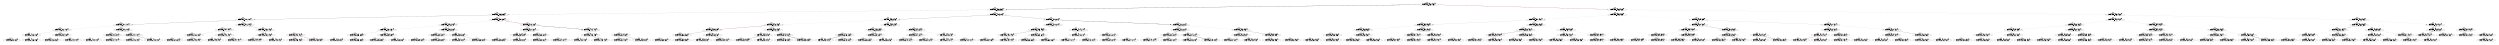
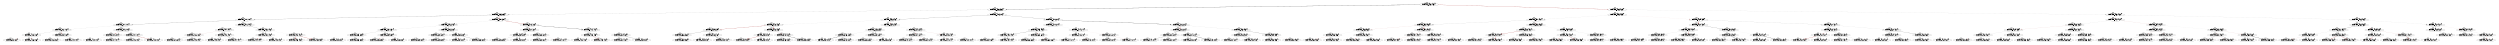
  digraph {
    edge [arrowhead=onormal color=gray40 style=dotted]
    n1 [label="Node{data=[9561, 9561]}"]
    n2 [label="Node{data=[5386, 5386]}"]
    n3 [label="Node{data=[9625, 9625]}"]
    n4 [label="Node{data=[2253, 2253]}"]
    n5 [label="Node{data=[7215, 7215]}"]
    n6 [label="Node{data=[9593, 9593]}"]
    n7 [label="Node{data=[9657, 9657]}"]
    n8 [label="Node{data=[1101, 1101]}"]
    n9 [label="Node{data=[3207, 3207]}"]
    n10 [label="Node{data=[5436, 5436]}"]
    n11 [label="Node{data=[8718, 8718]}"]
    n12 [label="Node{data=[1071, 1071]}"]
    n13 [label="Node{data=[1978, 1978]}"]
    n14 [label="Node{data=[3196, 3196]}"]
    n15 [label="Node{data=[3773, 3773]}"]
    n16 [label="Node{data=[1067, 1067]}"]
    n17 [label="Node{data=[1075, 1075]}"]
    n18 [label="Node{data=[1974, 1974]}"]
    n19 [label="Node{data=[1982, 1982]}"]
    n20 [label="Node{data=[1060, 1060]}"]
    n21 [label="Node{data=[1069, 1069]}"]
    n22 [label="Node{data=[1073, 1073]}"]
    n23 [label="Node{data=[1077, 1077]}"]
    n24 [label="Node{data=[631, 631]}"]
    n25 [label="Node{data=[1066, 1066]}"]
    n26 [label="Node{data=[1068, 1068]}"]
    n27 [label="Node{data=[1070, 1070]}"]
    n28 [label="Node{data=[1072, 1072]}"]
    n29 [label="Node{data=[1074, 1074]}"]
    n30 [label="Node{data=[1076, 1076]}"]
    n31 [label="Node{data=[1078, 1078]}"]
    n32 [label="Node{data=[1766, 1766]}"]
    n33 [label="Node{data=[1976, 1976]}"]
    n34 [label="Node{data=[1980, 1980]}"]
    n35 [label="Node{data=[1984, 1984]}"]
    n36 [label="Node{data=[1676, 1676]}"]
    n37 [label="Node{data=[1973, 1973]}"]
    n38 [label="Node{data=[1975, 1975]}"]
    n39 [label="Node{data=[1977, 1977]}"]
    n40 [label="Node{data=[1979, 1979]}"]
    n41 [label="Node{data=[1981, 1981]}"]
    n42 [label="Node{data=[1983, 1983]}"]
    n43 [label="Node{data=[1985, 1985]}"]
    n44 [label="Node{data=[2257, 2257]}"]
    n45 [label="Node{data=[3203, 3203]}"]
    n46 [label="Node{data=[3211, 3211]}"]
    n47 [label="Node{data=[4784, 4784]}"]
    n48 [label="Node{data=[2255, 2255]}"]
    n49 [label="Node{data=[2259, 2259]}"]
    n50 [label="Node{data=[3201, 3201]}"]
    n51 [label="Node{data=[3205, 3205]}"]
    n52 [label="Node{data=[2254, 2254]}"]
    n53 [label="Node{data=[2256, 2256]}"]
    n54 [label="Node{data=[2258, 2258]}"]
    n55 [label="Node{data=[2260, 2260]}"]
    n56 [label="Node{data=[3200, 3200]}"]
    n57 [label="Node{data=[3202, 3202]}"]
    n58 [label="Node{data=[3204, 3204]}"]
    n59 [label="Node{data=[3206, 3206]}"]
    n60 [label="Node{data=[3209, 3209]}"]
    n61 [label="Node{data=[3213, 3213]}"]
    n62 [label="Node{data=[4135, 4135]}"]
    n63 [label="Node{data=[4829, 4829]}"]
    n64 [label="Node{data=[3208, 3208]}"]
    n65 [label="Node{data=[3210, 3210]}"]
    n66 [label="Node{data=[3212, 3212]}"]
    n67 [label="Node{data=[3741, 3741]}"]
    n68 [label="Node{data=[4106, 4106]}"]
    n69 [label="Node{data=[4752, 4752]}"]
    n70 [label="Node{data=[4824, 4824]}"]
    n71 [label="Node{data=[5340, 5340]}"]
    n72 [label="Node{data=[5428, 5428]}"]
    n73 [label="Node{data=[6439, 6439]}"]
    n74 [label="Node{data=[8710, 8710]}"]
    n75 [label="Node{data=[8726, 8726]}"]
    n76 [label="Node{data=[5390, 5390]}"]
    n77 [label="Node{data=[5432, 5432]}"]
    n78 [label="Node{data=[6435, 6435]}"]
    n79 [label="Node{data=[6443, 6443]}"]
    n80 [label="Node{data=[5388, 5388]}"]
    n81 [label="Node{data=[5426, 5426]}"]
    n82 [label="Node{data=[5430, 5430]}"]
    n83 [label="Node{data=[5434, 5434]}"]
-   n84 [label="Node{data=[5387, 5387]}"]
    n85 [label="Node{data=[5389, 5389]}"]
    n86 [label="Node{data=[5425, 5425]}"]
    n87 [label="Node{data=[5427, 5427]}"]
    n88 [label="Node{data=[5429, 5429]}"]
    n89 [label="Node{data=[5431, 5431]}"]
    n90 [label="Node{data=[5433, 5433]}"]
    n91 [label="Node{data=[5435, 5435]}"]
    n92 [label="Node{data=[6433, 6433]}"]
    n93 [label="Node{data=[6437, 6437]}"]
    n94 [label="Node{data=[6441, 6441]}"]
    n95 [label="Node{data=[6445, 6445]}"]
    n96 [label="Node{data=[5437, 5437]}"]
    n97 [label="Node{data=[6434, 6434]}"]
    n98 [label="Node{data=[6436, 6436]}"]
    n99 [label="Node{data=[6438, 6438]}"]
    n100 [label="Node{data=[6440, 6440]}"]
    n101 [label="Node{data=[6442, 6442]}"]
    n102 [label="Node{data=[6444, 6444]}"]
    n103 [label="Node{data=[7210, 7210]}"]
    n104 [label="Node{data=[7935, 7935]}"]
    n105 [label="Node{data=[8714, 8714]}"]
    n106 [label="Node{data=[8722, 8722]}"]
    n107 [label="Node{data=[9557, 9557]}"]
    n108 [label="Node{data=[7902, 7902]}"]
    n109 [label="Node{data=[8646, 8646]}"]
    n110 [label="Node{data=[8712, 8712]}"]
    n111 [label="Node{data=[8716, 8716]}"]
    n112 [label="Node{data=[7889, 7889]}"]
    n113 [label="Node{data=[7924, 7924]}"]
    n114 [label="Node{data=[8636, 8636]}"]
    n115 [label="Node{data=[8681, 8681]}"]
    n116 [label="Node{data=[8711, 8711]}"]
    n117 [label="Node{data=[8713, 8713]}"]
    n118 [label="Node{data=[8715, 8715]}"]
    n119 [label="Node{data=[8717, 8717]}"]
    n120 [label="Node{data=[8720, 8720]}"]
    n121 [label="Node{data=[8724, 8724]}"]
    n122 [label="Node{data=[9313, 9313]}"]
    n123 [label="Node{data=[9559, 9559]}"]
    n124 [label="Node{data=[8719, 8719]}"]
    n125 [label="Node{data=[8721, 8721]}"]
    n126 [label="Node{data=[8723, 8723]}"]
    n127 [label="Node{data=[8725, 8725]}"]
    n128 [label="Node{data=[8727, 8727]}"]
    n129 [label="Node{data=[9423, 9423]}"]
    n130 [label="Node{data=[9558, 9558]}"]
    n131 [label="Node{data=[9560, 9560]}"]
    n132 [label="Node{data=[9577, 9577]}"]
    n133 [label="Node{data=[9609, 9609]}"]
    n134 [label="Node{data=[9641, 9641]}"]
    n135 [label="Node{data=[9673, 9673]}"]
    n136 [label="Node{data=[9569, 9569]}"]
    n137 [label="Node{data=[9585, 9585]}"]
    n138 [label="Node{data=[9601, 9601]}"]
    n139 [label="Node{data=[9617, 9617]}"]
    n140 [label="Node{data=[9565, 9565]}"]
    n141 [label="Node{data=[9573, 9573]}"]
    n142 [label="Node{data=[9581, 9581]}"]
    n143 [label="Node{data=[9589, 9589]}"]
    n144 [label="Node{data=[9563, 9563]}"]
    n145 [label="Node{data=[9567, 9567]}"]
    n146 [label="Node{data=[9571, 9571]}"]
    n147 [label="Node{data=[9575, 9575]}"]
    n148 [label="Node{data=[9562, 9562]}"]
    n149 [label="Node{data=[9564, 9564]}"]
    n150 [label="Node{data=[9566, 9566]}"]
    n151 [label="Node{data=[9568, 9568]}"]
    n152 [label="Node{data=[9570, 9570]}"]
    n153 [label="Node{data=[9572, 9572]}"]
    n154 [label="Node{data=[9574, 9574]}"]
    n155 [label="Node{data=[9576, 9576]}"]
    n156 [label="Node{data=[9579, 9579]}"]
    n157 [label="Node{data=[9583, 9583]}"]
    n158 [label="Node{data=[9587, 9587]}"]
    n159 [label="Node{data=[9591, 9591]}"]
    n160 [label="Node{data=[9578, 9578]}"]
    n161 [label="Node{data=[9580, 9580]}"]
    n162 [label="Node{data=[9582, 9582]}"]
    n163 [label="Node{data=[9584, 9584]}"]
    n164 [label="Node{data=[9586, 9586]}"]
    n165 [label="Node{data=[9588, 9588]}"]
    n166 [label="Node{data=[9590, 9590]}"]
    n167 [label="Node{data=[9592, 9592]}"]
    n168 [label="Node{data=[9597, 9597]}"]
    n169 [label="Node{data=[9605, 9605]}"]
    n170 [label="Node{data=[9613, 9613]}"]
    n171 [label="Node{data=[9621, 9621]}"]
    n172 [label="Node{data=[9595, 9595]}"]
    n173 [label="Node{data=[9599, 9599]}"]
    n174 [label="Node{data=[9603, 9603]}"]
    n175 [label="Node{data=[9607, 9607]}"]
    n176 [label="Node{data=[9594, 9594]}"]
    n177 [label="Node{data=[9596, 9596]}"]
    n178 [label="Node{data=[9598, 9598]}"]
    n179 [label="Node{data=[9600, 9600]}"]
    n180 [label="Node{data=[9602, 9602]}"]
    n181 [label="Node{data=[9604, 9604]}"]
    n182 [label="Node{data=[9606, 9606]}"]
    n183 [label="Node{data=[9608, 9608]}"]
    n184 [label="Node{data=[9611, 9611]}"]
    n185 [label="Node{data=[9615, 9615]}"]
    n186 [label="Node{data=[9619, 9619]}"]
    n187 [label="Node{data=[9623, 9623]}"]
    n188 [label="Node{data=[9610, 9610]}"]
    n189 [label="Node{data=[9612, 9612]}"]
    n190 [label="Node{data=[9614, 9614]}"]
    n191 [label="Node{data=[9616, 9616]}"]
    n192 [label="Node{data=[9618, 9618]}"]
    n193 [label="Node{data=[9620, 9620]}"]
    n194 [label="Node{data=[9622, 9622]}"]
    n195 [label="Node{data=[9624, 9624]}"]
    n196 [label="Node{data=[9633, 9633]}"]
    n197 [label="Node{data=[9649, 9649]}"]
    n198 [label="Node{data=[9665, 9665]}"]
    n199 [label="Node{data=[9677, 9677]}"]
    n200 [label="Node{data=[9629, 9629]}"]
    n201 [label="Node{data=[9637, 9637]}"]
    n202 [label="Node{data=[9645, 9645]}"]
    n203 [label="Node{data=[9653, 9653]}"]
    n204 [label="Node{data=[9627, 9627]}"]
    n205 [label="Node{data=[9631, 9631]}"]
    n206 [label="Node{data=[9635, 9635]}"]
    n207 [label="Node{data=[9639, 9639]}"]
    n208 [label="Node{data=[9626, 9626]}"]
    n209 [label="Node{data=[9628, 9628]}"]
    n210 [label="Node{data=[9630, 9630]}"]
    n211 [label="Node{data=[9632, 9632]}"]
    n212 [label="Node{data=[9634, 9634]}"]
    n213 [label="Node{data=[9636, 9636]}"]
    n214 [label="Node{data=[9638, 9638]}"]
    n215 [label="Node{data=[9640, 9640]}"]
    n216 [label="Node{data=[9643, 9643]}"]
    n217 [label="Node{data=[9647, 9647]}"]
    n218 [label="Node{data=[9651, 9651]}"]
    n219 [label="Node{data=[9655, 9655]}"]
    n220 [label="Node{data=[9642, 9642]}"]
    n221 [label="Node{data=[9644, 9644]}"]
    n222 [label="Node{data=[9646, 9646]}"]
    n223 [label="Node{data=[9648, 9648]}"]
    n224 [label="Node{data=[9650, 9650]}"]
    n225 [label="Node{data=[9652, 9652]}"]
    n226 [label="Node{data=[9654, 9654]}"]
    n227 [label="Node{data=[9656, 9656]}"]
    n228 [label="Node{data=[9661, 9661]}"]
    n229 [label="Node{data=[9669, 9669]}"]
    n230 [label="Node{data=[9675, 9675]}"]
    n231 [label="Node{data=[9679, 9679]}"]
    n232 [label="Node{data=[9659, 9659]}"]
    n233 [label="Node{data=[9663, 9663]}"]
    n234 [label="Node{data=[9667, 9667]}"]
    n235 [label="Node{data=[9671, 9671]}"]
    n236 [label="Node{data=[9658, 9658]}"]
    n237 [label="Node{data=[9660, 9660]}"]
    n238 [label="Node{data=[9662, 9662]}"]
    n239 [label="Node{data=[9664, 9664]}"]
    n240 [label="Node{data=[9666, 9666]}"]
    n241 [label="Node{data=[9668, 9668]}"]
    n242 [label="Node{data=[9670, 9670]}"]
    n243 [label="Node{data=[9672, 9672]}"]
-   n244 [label="Node{data=[9674, 9674]}"]
    n245 [label="Node{data=[9676, 9676]}"]
    n246 [label="Node{data=[9678, 9678]}"]
    n247 [label="Node{data=[9680, 9680]}"]
    n248 [label="Node{data=[9681, 9681]}"]
    n1 -> n2 [arrowhead=tee color=black style=bold]
    n1 -> n3 [color=brown style=bold]
    n2 -> n4 [arrowhead=vee color=black style=dashed]
    n2 -> n5 [arrowhead=tee color=black]
    n3 -> n6
    n3 -> n7 [arrowhead=vee style=dashed]
    n4 -> n8 [arrowhead=vee style=bold]
    n4 -> n9 [arrowhead=tee color=brown style=bold]
    n5 -> n10 [arrowhead=vee style=bold]
    n5 -> n11 [arrowhead=vee style=bold]
    n6 -> n132 [arrowhead=tee color=black]
    n6 -> n133 [arrowhead=tee color=brown]
    n7 -> n134 [arrowhead=tee color=brown]
    n7 -> n135 [style=dashed]
    n8 -> n12 [arrowhead=tee style=bold]
    n8 -> n13
    n9 -> n14 [arrowhead=vee color=black]
    n9 -> n15 [arrowhead=tee color=brown style=bold]
    n10 -> n72 [color=black]
    n10 -> n73 [arrowhead=vee color=brown]
    n11 -> n74 [arrowhead=tee style=bold]
    n11 -> n75 [arrowhead=vee color=black style=bold]
    n12 -> n16 [style=dashed]
    n12 -> n17 [style=bold]
    n13 -> n18 [color=black]
    n13 -> n19 [style=bold]
    n14 -> n44 [style=dashed]
    n14 -> n45 [arrowhead=tee style=bold]
    n15 -> n46 [arrowhead=tee color=brown]
    n15 -> n47 [arrowhead=vee color=black style=bold]
    n16 -> n20 [arrowhead=tee color=black style=dashed]
    n16 -> n21 [color=brown style=bold]
    n17 -> n22 [arrowhead=vee color=brown style=dashed]
    n17 -> n23 [color=black]
    n18 -> n32 [arrowhead=tee color=brown style=dashed]
    n18 -> n33 [arrowhead=vee style=bold]
    n19 -> n34 [arrowhead=tee color=black style=bold]
    n19 -> n35 [arrowhead=vee]
    n20 -> n24 [arrowhead=tee color=brown]
    n20 -> n25 [arrowhead=vee color=brown style=dashed]
    n21 -> n26 [style=dashed]
    n21 -> n27 [color=brown]
    n22 -> n28 [arrowhead=vee style=dashed]
    n22 -> n29 [arrowhead=tee]
    n23 -> n30 [arrowhead=tee]
    n23 -> n31 [color=brown style=bold]
    n32 -> n36 [arrowhead=tee color=black style=dashed]
    n32 -> n37 [arrowhead=vee color=black]
    n33 -> n38 [style=bold]
    n33 -> n39 [style=bold]
    n34 -> n40 [arrowhead=vee color=brown]
    n34 -> n41 [color=black style=dashed]
    n35 -> n42 [arrowhead=vee color=brown style=bold]
    n35 -> n43 [arrowhead=vee color=brown style=bold]
    n44 -> n48 [arrowhead=vee color=black style=dashed]
    n44 -> n49 [arrowhead=vee color=black style=dashed]
    n45 -> n50 [color=black]
    n45 -> n51 [arrowhead=vee color=black style=dashed]
    n46 -> n60 [arrowhead=vee style=bold]
    n46 -> n61 [color=black]
    n47 -> n62 [color=black style=dashed]
    n47 -> n63 [arrowhead=vee]
    n48 -> n52 [arrowhead=tee]
    n48 -> n53 [arrowhead=vee style=dashed]
    n49 -> n54 [arrowhead=vee color=brown style=dashed]
    n49 -> n55 [color=brown]
    n50 -> n56 [arrowhead=vee]
    n50 -> n57 [style=bold]
    n51 -> n58 [arrowhead=vee color=brown style=dashed]
    n51 -> n59 [style=bold]
    n60 -> n64 [arrowhead=vee color=black style=dashed]
    n60 -> n65 [color=black style=bold]
    n61 -> n66 [arrowhead=tee style=dashed]
    n61 -> n67 [arrowhead=tee color=brown]
    n62 -> n68 [arrowhead=tee]
    n62 -> n69 [arrowhead=tee color=brown style=bold]
    n63 -> n70 [style=dashed]
    n63 -> n71 [style=bold]
    n72 -> n76 [color=brown style=bold]
    n72 -> n77 [arrowhead=vee color=brown style=bold]
    n73 -> n78 [style=dashed]
    n73 -> n79 [arrowhead=vee]
    n74 -> n104 [arrowhead=vee color=black]
    n74 -> n105
    n75 -> n106 [arrowhead=vee color=brown style=bold]
    n75 -> n107 [style=dashed]
    n76 -> n80 [style=bold]
    n76 -> n81 [arrowhead=vee color=black]
    n77 -> n82 [arrowhead=tee]
    n77 -> n83 [arrowhead=tee color=brown style=dashed]
    n78 -> n92 [color=black]
    n78 -> n93 [arrowhead=tee color=black style=bold]
    n79 -> n94 [arrowhead=tee color=brown style=dashed]
    n79 -> n95 [arrowhead=vee color=brown style=dashed]
-   n80 -> n84 [color=brown style=dashed]
    n80 -> n85 [color=brown]
    n81 -> n86 [arrowhead=tee color=black]
    n81 -> n87 [color=black style=bold]
    n82 -> n88 [arrowhead=vee color=brown style=bold]
    n82 -> n89 [arrowhead=vee style=dashed]
    n83 -> n90 [arrowhead=vee color=black]
    n83 -> n91 [color=black style=bold]
    n92 -> n96 [color=black style=bold]
    n92 -> n97 [color=black]
    n93 -> n98 [arrowhead=tee]
    n93 -> n99 [arrowhead=tee color=black]
    n94 -> n100 [style=bold]
    n94 -> n101 [color=brown style=dashed]
    n95 -> n102 [color=brown style=dashed]
    n95 -> n103 [arrowhead=tee style=dashed]
    n104 -> n108 [arrowhead=vee style=bold]
    n104 -> n109 [arrowhead=vee color=brown]
    n105 -> n110 [arrowhead=vee color=black style=dashed]
    n105 -> n111 [color=brown]
    n106 -> n120 [arrowhead=vee style=bold]
    n106 -> n121 [arrowhead=tee style=dashed]
    n107 -> n122 [arrowhead=tee style=dashed]
    n107 -> n123 [style=bold]
    n108 -> n112 [color=black]
    n108 -> n113 [arrowhead=tee color=black style=bold]
    n109 -> n114 [color=black style=dashed]
    n109 -> n115 [arrowhead=vee color=brown]
    n110 -> n116 [arrowhead=tee]
    n110 -> n117 [arrowhead=tee color=brown]
    n111 -> n118 [arrowhead=tee color=black style=bold]
    n111 -> n119 [color=brown style=dashed]
    n120 -> n124 [arrowhead=vee style=bold]
    n120 -> n125 [arrowhead=vee style=dashed]
    n121 -> n126 [arrowhead=tee style=bold]
    n121 -> n127 [color=black style=bold]
    n122 -> n128 [color=black style=dashed]
    n122 -> n129 [arrowhead=tee style=bold]
    n123 -> n130 [style=bold]
    n123 -> n131 [color=brown]
    n132 -> n136 [arrowhead=tee color=black style=dashed]
    n132 -> n137 [arrowhead=tee color=brown style=dashed]
    n133 -> n138 [arrowhead=vee color=brown style=bold]
    n133 -> n139 [color=black style=dashed]
    n134 -> n196 [color=black]
    n134 -> n197 [color=brown style=dashed]
    n135 -> n198 [arrowhead=tee style=dashed]
    n135 -> n199 [arrowhead=vee color=black]
    n136 -> n140 [color=brown style=dashed]
    n136 -> n141 [arrowhead=vee color=brown style=bold]
    n137 -> n142 [color=black]
    n137 -> n143 [arrowhead=tee]
    n138 -> n168 [arrowhead=tee color=brown]
    n138 -> n169 [style=bold]
    n139 -> n170
    n139 -> n171 [arrowhead=tee style=dashed]
    n140 -> n144 [arrowhead=tee]
    n140 -> n145 [arrowhead=vee color=black style=bold]
    n141 -> n146 [color=brown style=dashed]
    n141 -> n147 [arrowhead=vee color=black]
    n142 -> n156 [arrowhead=vee color=brown style=bold]
    n142 -> n157
    n143 -> n158 [arrowhead=tee style=dashed]
    n143 -> n159 [arrowhead=tee color=black]
    n144 -> n148 [arrowhead=vee color=brown style=dashed]
    n144 -> n149 [arrowhead=tee style=dashed]
    n145 -> n150 [arrowhead=vee color=brown]
    n145 -> n151 [color=black]
    n146 -> n152 [arrowhead=vee color=brown style=dashed]
    n146 -> n153 [arrowhead=tee color=black]
    n147 -> n154 [color=brown style=dashed]
    n147 -> n155 [arrowhead=tee style=dashed]
    n156 -> n160 [color=black style=dashed]
    n156 -> n161 [arrowhead=vee color=brown style=bold]
    n157 -> n162 [color=black]
    n157 -> n163 [arrowhead=tee color=brown style=dashed]
    n158 -> n164 [arrowhead=vee color=brown style=dashed]
    n158 -> n165 [arrowhead=tee color=brown style=bold]
    n159 -> n166 [arrowhead=vee color=black style=dashed]
    n159 -> n167 [color=black]
    n168 -> n172 [arrowhead=tee style=dashed]
    n168 -> n173 [color=brown style=bold]
    n169 -> n174 [arrowhead=vee color=black]
    n169 -> n175 [arrowhead=vee]
    n170 -> n184 [arrowhead=vee color=brown style=dashed]
    n170 -> n185 [arrowhead=tee color=black style=dashed]
    n171 -> n186 [arrowhead=vee color=black]
    n171 -> n187 [arrowhead=vee style=bold]
    n172 -> n176 [arrowhead=vee color=black]
    n172 -> n177 [arrowhead=vee style=bold]
    n173 -> n178 [arrowhead=vee color=black]
    n173 -> n179 [arrowhead=vee style=bold]
    n174 -> n180 [style=bold]
    n174 -> n181 [color=black style=bold]
    n175 -> n182 [arrowhead=tee color=black]
    n175 -> n183 [color=black style=bold]
    n184 -> n188 [arrowhead=vee color=brown style=bold]
    n184 -> n189 [style=bold]
    n185 -> n190 [arrowhead=vee style=dashed]
    n185 -> n191 [style=dashed]
    n186 -> n192 [style=bold]
    n186 -> n193 [arrowhead=tee color=black style=dashed]
    n187 -> n194 [arrowhead=tee color=black]
    n187 -> n195
    n196 -> n200 [arrowhead=tee color=brown style=dashed]
    n196 -> n201 [arrowhead=vee color=black]
    n197 -> n202 [arrowhead=tee color=black style=dashed]
    n197 -> n203
    n198 -> n228 [arrowhead=tee style=bold]
    n198 -> n229 [arrowhead=vee color=brown]
    n199 -> n230 [arrowhead=tee color=black style=bold]
    n199 -> n231 [arrowhead=vee color=brown]
    n200 -> n204 [arrowhead=vee style=dashed]
    n200 -> n205 [arrowhead=tee color=black]
    n201 -> n206 [arrowhead=tee]
    n201 -> n207 [arrowhead=vee color=black style=dashed]
    n202 -> n216 [arrowhead=tee color=brown style=dashed]
    n202 -> n217 [arrowhead=tee color=brown]
    n203 -> n218 [color=brown]
    n203 -> n219 [arrowhead=tee color=brown style=dashed]
    n204 -> n208 [arrowhead=tee color=brown]
    n204 -> n209
    n205 -> n210
    n205 -> n211
    n206 -> n212 [color=black]
    n206 -> n213 [arrowhead=vee style=dashed]
    n207 -> n214 [arrowhead=tee style=bold]
    n207 -> n215 [color=brown]
    n216 -> n220 [color=black style=dashed]
    n216 -> n221 [color=black style=dashed]
    n217 -> n222 [style=bold]
    n217 -> n223 [arrowhead=vee]
    n218 -> n224 [style=bold]
    n218 -> n225 [color=brown style=dashed]
    n219 -> n226 [style=bold]
    n219 -> n227 [color=black style=bold]
    n228 -> n232 [arrowhead=vee color=black]
    n228 -> n233 [color=black style=bold]
    n229 -> n234 [arrowhead=vee color=black style=dashed]
    n229 -> n235 [arrowhead=vee color=brown style=dashed]
-   n230 -> n244 [arrowhead=tee color=black style=bold]
    n230 -> n245 [arrowhead=vee style=dashed]
    n231 -> n246 [arrowhead=tee style=bold]
    n231 -> n247 [style=dashed]
    n232 -> n236 [arrowhead=tee color=brown style=dashed]
    n232 -> n237 [style=bold]
    n233 -> n238 [color=brown style=bold]
    n233 -> n239 [arrowhead=tee color=brown style=bold]
    n234 -> n240 [arrowhead=vee color=brown style=bold]
    n234 -> n241 [color=brown]
    n235 -> n242 [arrowhead=tee color=brown style=bold]
    n235 -> n243
    n247 -> n248 [arrowhead=vee color=brown style=dashed]
  }
